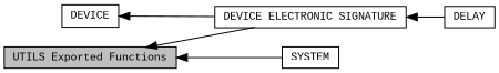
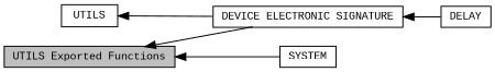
  digraph {
    fontname="Liberation Mono"
    rankdir=LR
    node [color=black fillcolor=white fontname="Liberation Mono" fontsize=10 shape=record style=filled]
    edge [dir=back fontname="Liberation Mono" fontsize=10 labelfontname=Helvetica labelfontsize=10 shape=plaintext style=solid]
-   n1 [height=0.2 label=DEVICE width=0.4]
+   n1 [height=0.2 label=UTILS width=0.4]
    n2 [height=0.2 label="DEVICE ELECTRONIC SIGNATURE" width=0.4]
    n3 [fillcolor=grey75 fontcolor=black height=0.2 label="UTILS Exported Functions" width=0.4]
    n4 [height=0.2 label=SYSTEM width=0.4]
    n5 [height=0.2 label=DELAY width=0.4]
    n1 -> n2
    n2 -> n5
    n3 -> n2
    n3 -> n4
  }
